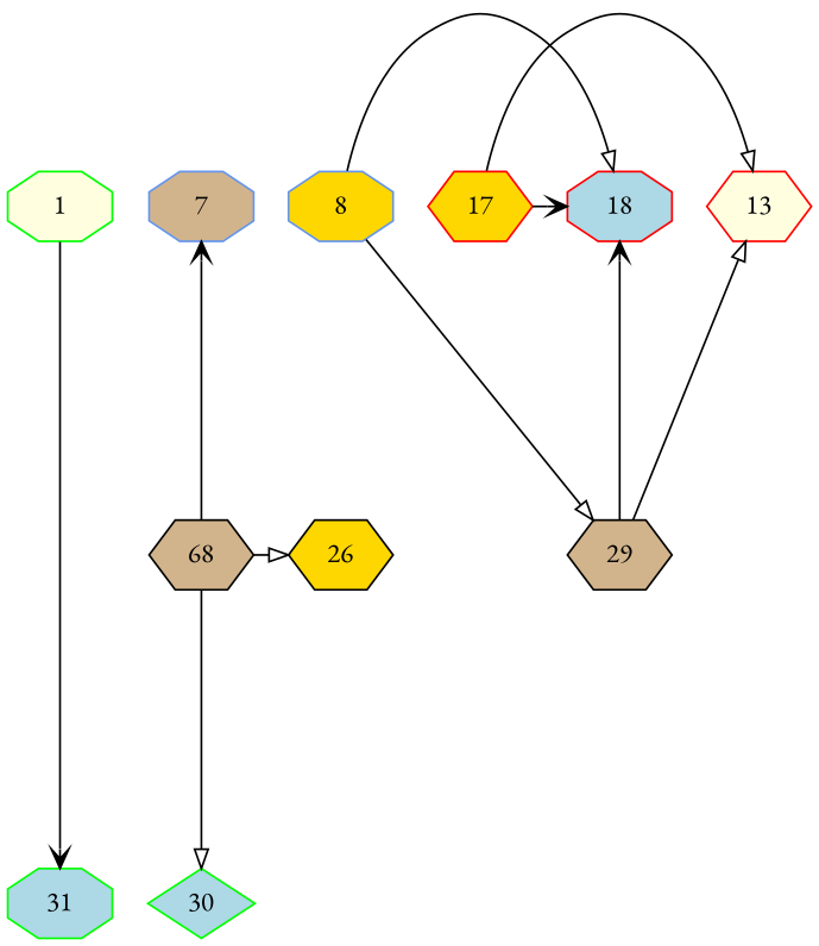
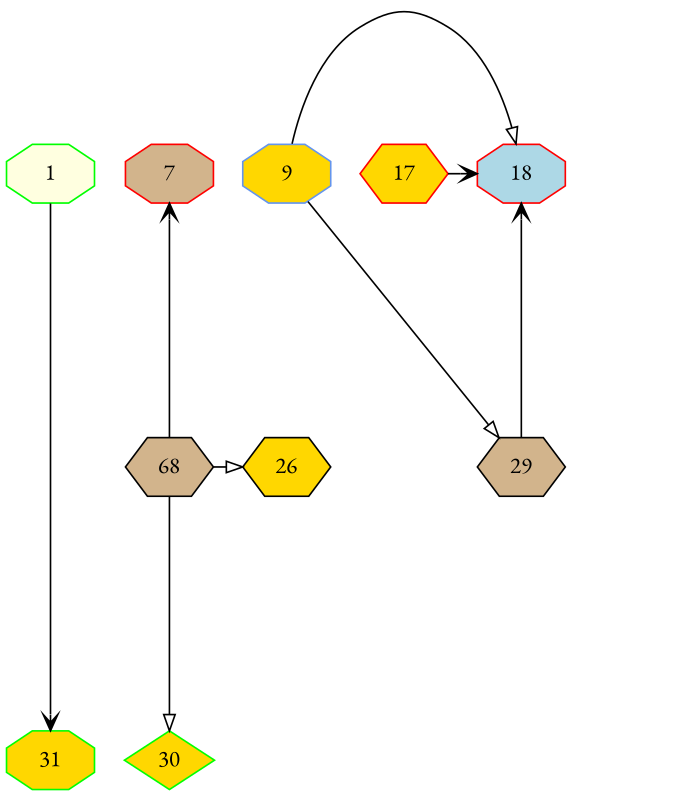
  digraph {
    fontname="EB Garamond"
    ranksep=2.0
    node [color=green fillcolor=tan fontname="EB Garamond" shape=octagon style=filled]
    edge [arrowhead=onormal fontname="EB Garamond"]
    1 [fillcolor=lightyellow]
-   7 [color=cornflowerblue]
-   9 [color=cornflowerblue fillcolor=gold label=8]
-   13 [color=red fillcolor=lightyellow shape=hexagon]
+   7 [color=red]
+   9 [color=cornflowerblue fillcolor=gold]
    17 [color=red fillcolor=gold shape=hexagon]
    18 [color=red fillcolor=lightblue]
    26 [color=black fillcolor=gold shape=hexagon]
    n8 [color=black label=68 shape=hexagon]
    29 [color=black shape=hexagon]
-   30 [fillcolor=lightblue shape=diamond]
-   31 [fillcolor=lightblue]
+   30 [fillcolor=gold shape=diamond]
+   31 [fillcolor=gold]
    subgraph sub_1 {
      rank=same
      1
      7
      9
-     13
      17
      18
    }
    subgraph sub_2 {
      rank=same
      26
      n8
      29
    }
    subgraph sub_3 {
      rank=same
      30
      31
    }
    1 -> 31 [arrowhead=vee]
    9 -> 18
    9 -> 29
-   17 -> 13
    17 -> 18 [arrowhead=vee]
    n8 -> 7 [arrowhead=vee]
    n8 -> 26
    n8 -> 30
-   29 -> 13
    29 -> 18 [arrowhead=vee]
  }
